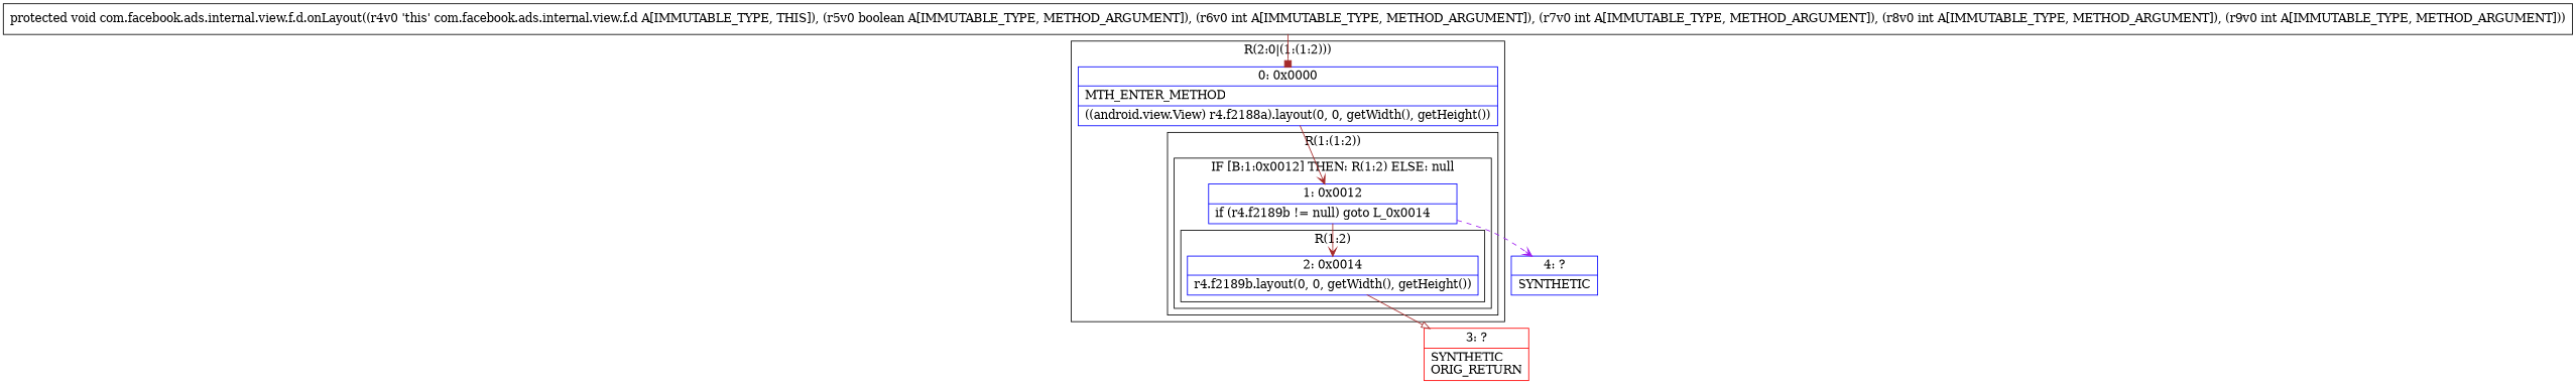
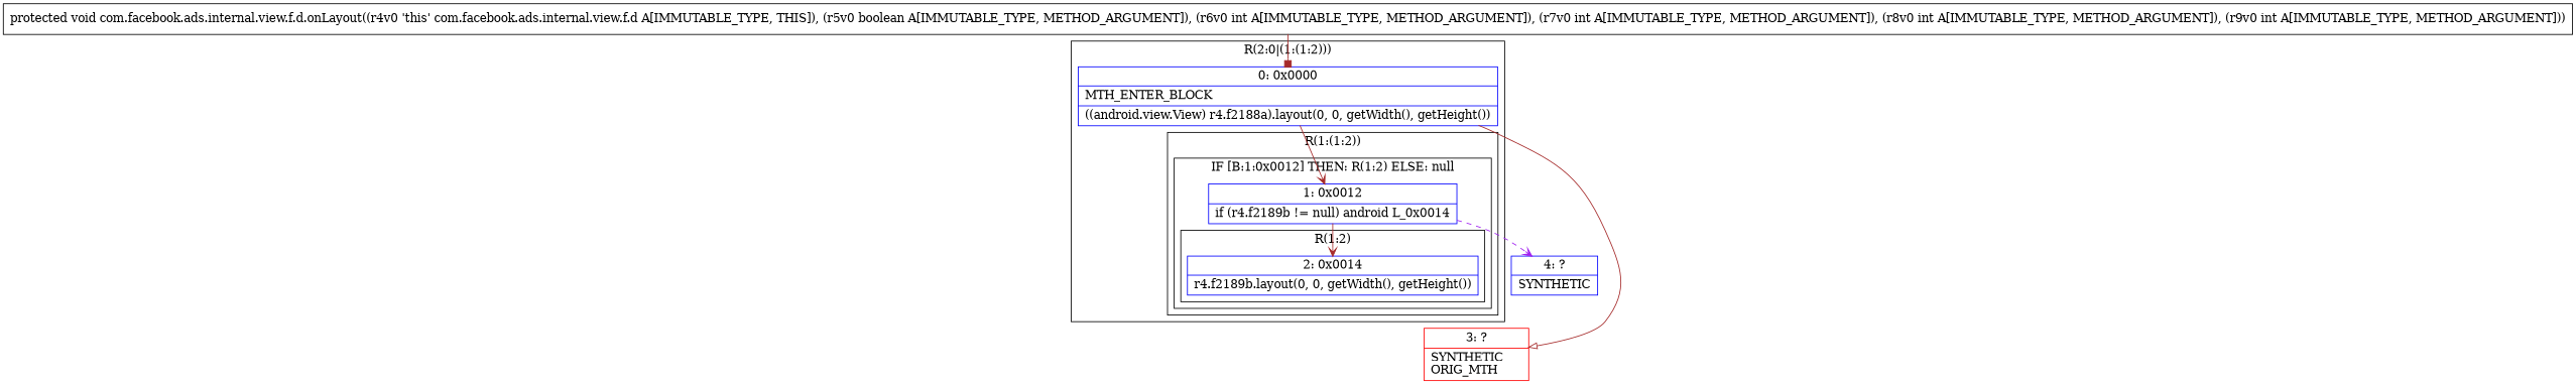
  digraph {
    node [color=blue shape=record]
    edge [arrowhead=vee color=brown]
    n1 [label="{2\:\ 0x0014|r4.f2189b.layout(0, 0, getWidth(), getHeight())\l}"]
-   n2 [label="{1\:\ 0x0012|if (r4.f2189b != null) goto L_0x0014\l}"]
-   n3 [label="{0\:\ 0x0000|MTH_ENTER_METHOD\l|((android.view.View) r4.f2188a).layout(0, 0, getWidth(), getHeight())\l}"]
-   n4 [color=red label="{3\:\ ?|SYNTHETIC\lORIG_RETURN\l}"]
+   n2 [label="{1\:\ 0x0012|if (r4.f2189b != null) android L_0x0014\l}"]
+   n3 [label="{0\:\ 0x0000|MTH_ENTER_BLOCK\l|((android.view.View) r4.f2188a).layout(0, 0, getWidth(), getHeight())\l}"]
+   n4 [color=red label="{3\:\ ?|SYNTHETIC\lORIG_MTH\l}"]
    n5 [label="{4\:\ ?|SYNTHETIC\l}"]
    n6 [label="{protected void com.facebook.ads.internal.view.f.d.onLayout((r4v0 'this' com.facebook.ads.internal.view.f.d A[IMMUTABLE_TYPE, THIS]), (r5v0 boolean A[IMMUTABLE_TYPE, METHOD_ARGUMENT]), (r6v0 int A[IMMUTABLE_TYPE, METHOD_ARGUMENT]), (r7v0 int A[IMMUTABLE_TYPE, METHOD_ARGUMENT]), (r8v0 int A[IMMUTABLE_TYPE, METHOD_ARGUMENT]), (r9v0 int A[IMMUTABLE_TYPE, METHOD_ARGUMENT])) }" color=""]
    subgraph cluster_1 {
      label="R(2:0|(1:(1:2)))"
      n3
      subgraph cluster_2 {
        label="R(1:(1:2))"
        subgraph cluster_3 {
          label="IF [B:1:0x0012] THEN: R(1:2) ELSE: null"
          n2
          subgraph cluster_4 {
            label="R(1:2)"
            n1
          }
        }
      }
    }
-   n1 -> n4 [arrowhead=onormal]
+   n3 -> n4 [arrowhead=onormal]
    n2 -> n1
    n2 -> n5 [color=purple style=dashed]
    n3 -> n2
    n6 -> n3 [arrowhead=box]
  }
